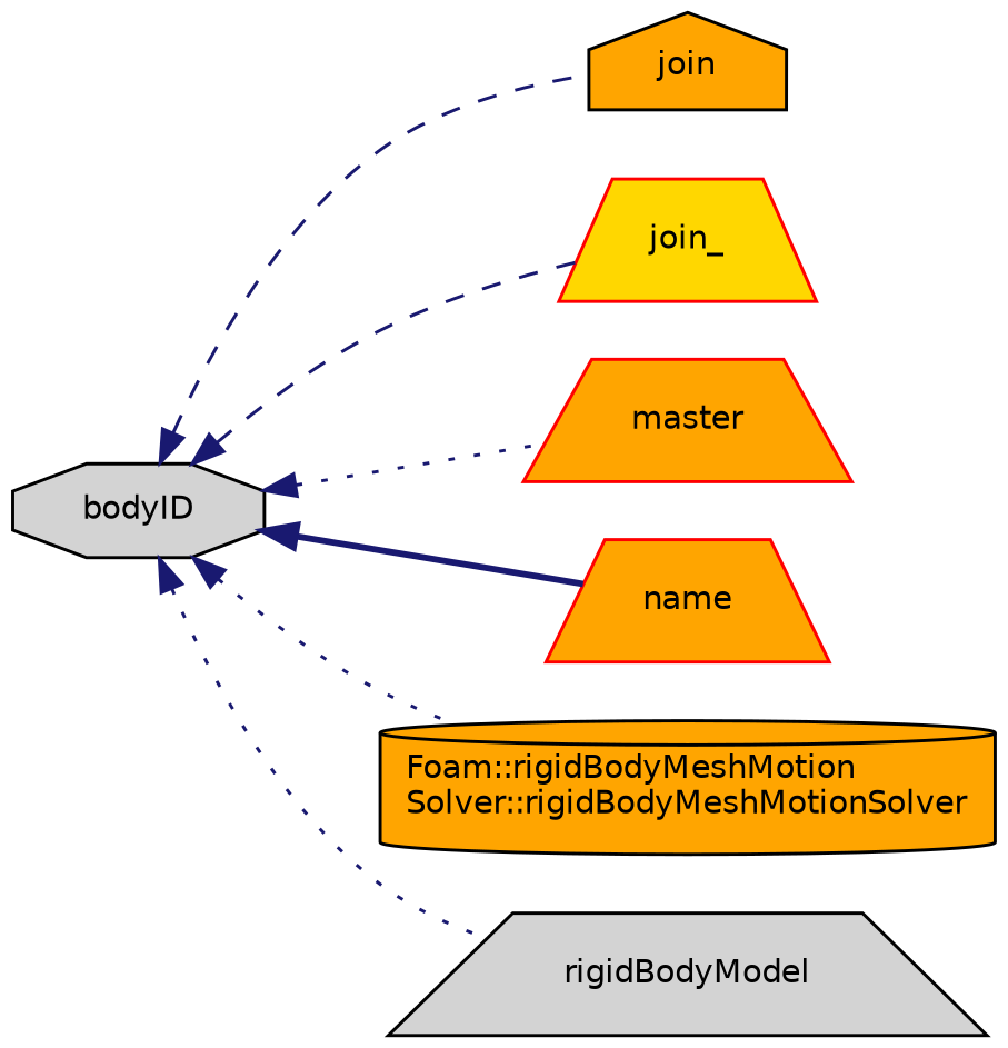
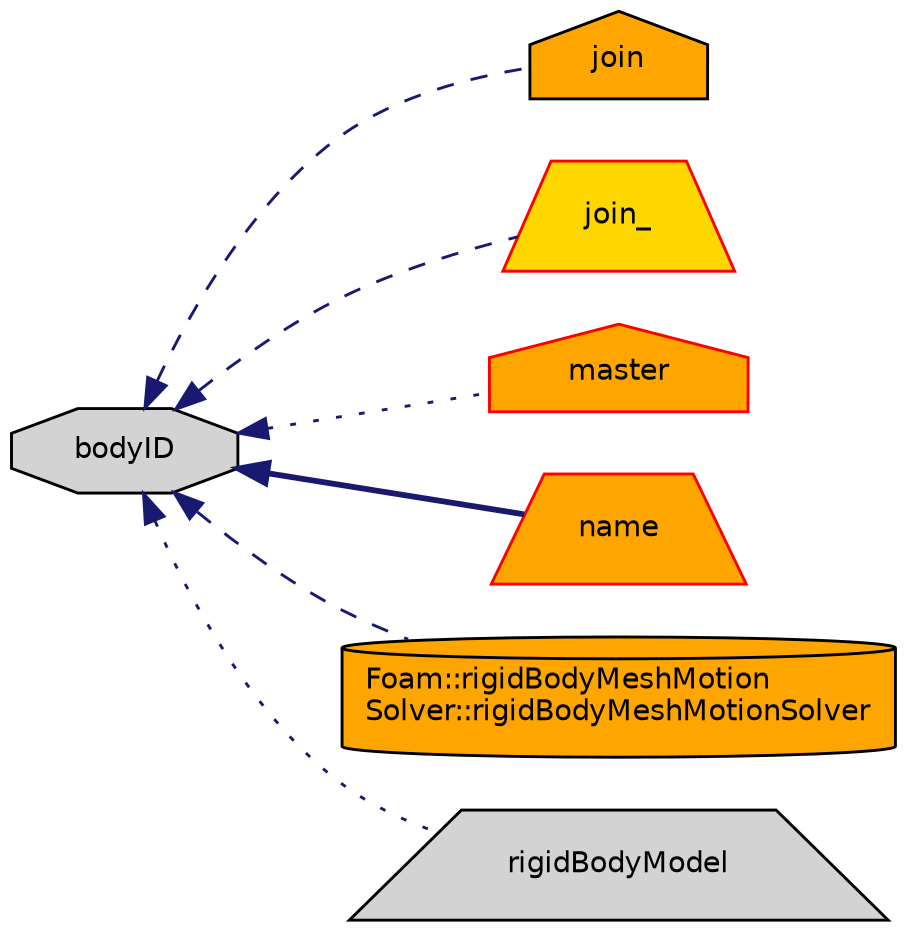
  digraph {
    rankdir=LR
    node [color=black fillcolor=orange fontname=Helvetica fontsize=10 shape=trapezium style=filled]
    edge [color=midnightblue dir=back fontname=Helvetica fontsize=10 labelfontname=Helvetica labelfontsize=10 style=dashed]
    n1 [fillcolor=lightgrey fontcolor=black height=0.2 label=bodyID shape=octagon width=0.4]
    n2 [height=0.2 label=join shape=house width=0.4]
    n3 [color=red fillcolor=gold height=0.2 label=join_ width=0.4]
-   n4 [color=red height=0.2 label=master width=0.4]
+   n4 [color=red height=0.2 label=master shape=house width=0.4]
    n5 [color=red height=0.2 label=name width=0.4]
    n6 [height=0.2 label="Foam::rigidBodyMeshMotion\lSolver::rigidBodyMeshMotionSolver" shape=cylinder width=0.4]
    n7 [fillcolor=lightgrey height=0.2 label=rigidBodyModel width=0.4]
    n1 -> n2
    n1 -> n3
    n1 -> n4 [style=dotted]
    n1 -> n5 [style=bold]
-   n1 -> n6 [style=dotted]
+   n1 -> n6
    n1 -> n7 [style=dotted]
  }
